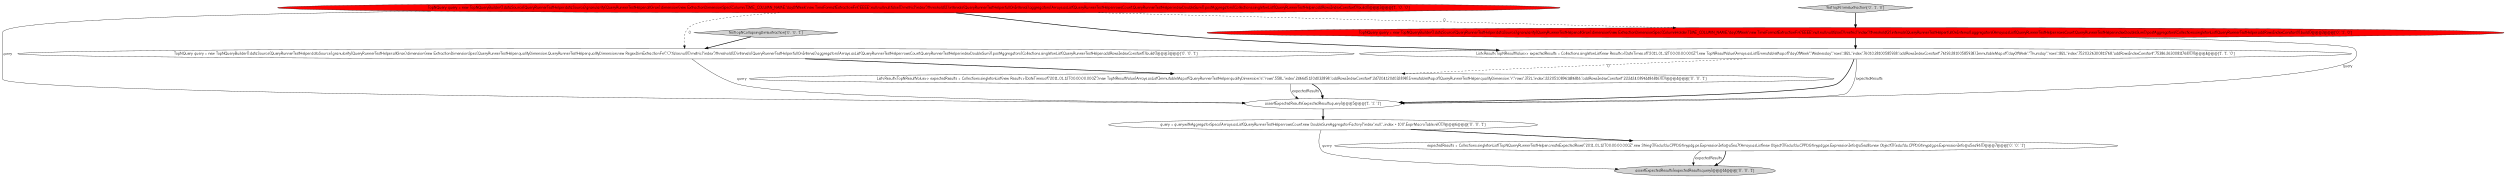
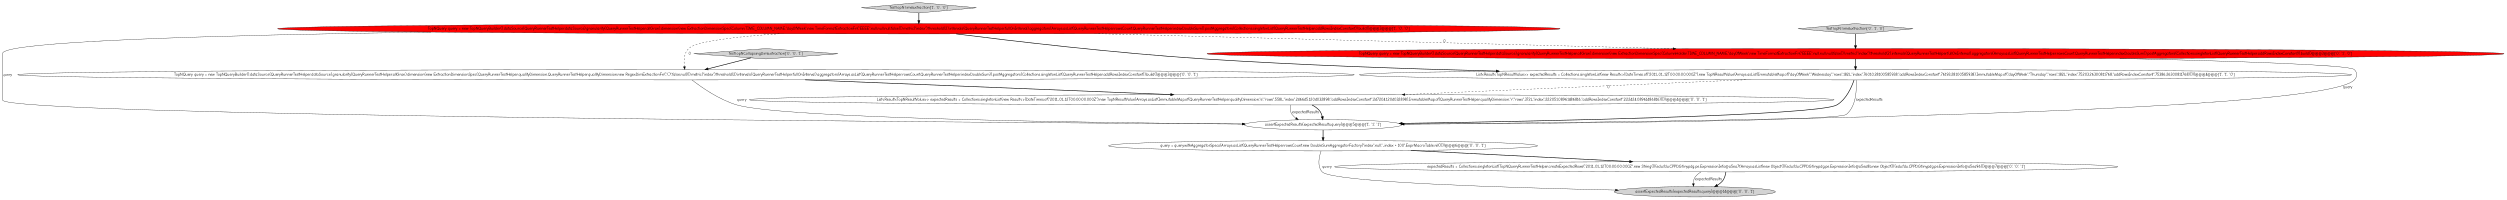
  digraph {
    fontname="Comic Neue"
    node [fillcolor=white shape=ellipse style=filled fontname="Comic Neue"]
    edge [style=bold fontname="Comic Neue"]
    n1 [label="query = query.withAggregatorSpecs(Arrays.asList(QueryRunnerTestHelper.rowsCount,new DoubleSumAggregatorFactory(\"index\",null,\"-index + 100\",ExprMacroTable.nil())))@@@6@@@['0', '0', '1']"]
    n2 [label="expectedResults = Collections.singletonList(TopNQueryRunnerTestHelper.createExpectedRows(\"2011-01-12T00:00:00.000Z\",new String((((edu.fdu.CPPDG.tinypdg.pe.ExpressionInfo@a5ea7f,Arrays.asList(new Object((((edu.fdu.CPPDG.tinypdg.pe.ExpressionInfo@a5ea8b,new Object((((edu.fdu.CPPDG.tinypdg.pe.ExpressionInfo@a5ea96)))@@@7@@@['0', '0', '1']"]
    n3 [fillcolor=lightgray label="assertExpectedResults(expectedResults,query)@@@14@@@['0', '0', '1']"]
    n4 [label="List<Result<TopNResultValue>> expectedResults = Collections.singletonList(new Result<>(DateTimes.of(\"2011-01-12T00:00:00.000Z\"),new TopNResultValue(Arrays.asList(ImmutableMap.of(\"dayOfWeek\",\"Wednesday\",\"rows\",182L,\"index\",76010.28100585938,\"addRowsIndexConstant\",76193.28100585938),ImmutableMap.of(\"dayOfWeek\",\"Thursday\",\"rows\",182L,\"index\",75203.26300811768,\"addRowsIndexConstant\",75386.26300811768)))))@@@4@@@['1', '1', '0']"]
    n5 [label="List<Result<TopNResultValue>> expectedResults = Collections.singletonList(new Result<>(DateTimes.of(\"2011-01-12T00:00:00.000Z\"),new TopNResultValue(Arrays.asList(ImmutableMap.of(QueryRunnerTestHelper.qualityDimension,\"e\",\"rows\",558L,\"index\",246645.1204032898,\"addRowsIndexConstant\",247204.1204032898),ImmutableMap.of(QueryRunnerTestHelper.qualityDimension,\"r\",\"rows\",372L,\"index\",222051.08961486816,\"addRowsIndexConstant\",222424.08961486816)))))@@@4@@@['0', '0', '1']"]
    n6 [label="assertExpectedResults(expectedResults,query)@@@5@@@['1', '1', '1']"]
    n7 [label="TopNQuery query = new TopNQueryBuilder().dataSource(QueryRunnerTestHelper.dataSource).granularity(QueryRunnerTestHelper.allGran).dimension(new ExtractionDimensionSpec(QueryRunnerTestHelper.qualityDimension,QueryRunnerTestHelper.qualityDimension,new RegexDimExtractionFn(\".(.)\",false,null))).metric(\"index\").threshold(2).intervals(QueryRunnerTestHelper.fullOnInterval).aggregators(Arrays.asList(QueryRunnerTestHelper.rowsCount,QueryRunnerTestHelper.indexDoubleSum)).postAggregators(Collections.singletonList(QueryRunnerTestHelper.addRowsIndexConstant)).build()@@@3@@@['0', '0', '1']"]
    n8 [fillcolor=lightgray label="testTopNCollapsingDimExtraction['0', '0', '1']" shape=diamond]
+   n9 [fillcolor=lightgray label="testTopNTimeExtraction['1', '0', '0']" shape=diamond]
    n10 [fillcolor=red label="TopNQuery query = new TopNQueryBuilder().dataSource(QueryRunnerTestHelper.dataSource).granularity(QueryRunnerTestHelper.allGran).dimension(new ExtractionDimensionSpec(Column.TIME_COLUMN_NAME,\"dayOfWeek\",new TimeFormatExtractionFn(\"EEEE\",null,null,null,false))).metric(\"index\").threshold(2).intervals(QueryRunnerTestHelper.fullOnInterval).aggregators(Arrays.asList(QueryRunnerTestHelper.rowsCount,QueryRunnerTestHelper.indexDoubleSum)).postAggregators(Collections.singletonList(QueryRunnerTestHelper.addRowsIndexConstant)).build()@@@3@@@['1', '0', '0']"]
    n11 [fillcolor=lightgray label="testTopNTimeExtraction['0', '1', '0']" shape=diamond]
    n12 [fillcolor=red label="TopNQuery query = new TopNQueryBuilder().dataSource(QueryRunnerTestHelper.dataSource).granularity(QueryRunnerTestHelper.allGran).dimension(new ExtractionDimensionSpec(ColumnHolder.TIME_COLUMN_NAME,\"dayOfWeek\",new TimeFormatExtractionFn(\"EEEE\",null,null,null,false))).metric(\"index\").threshold(2).intervals(QueryRunnerTestHelper.fullOnInterval).aggregators(Arrays.asList(QueryRunnerTestHelper.rowsCount,QueryRunnerTestHelper.indexDoubleSum)).postAggregators(Collections.singletonList(QueryRunnerTestHelper.addRowsIndexConstant)).build()@@@3@@@['0', '1', '0']"]
    n1 -> n2
    n1 -> n3 [label=query style=solid]
    n2 -> n3 [label=expectedResults style=solid]
    n2 -> n3
    n4 -> n5 [label=0 style=dashed]
    n4 -> n6 [label=expectedResults style=solid]
    n4 -> n6
    n5 -> n6 [label=expectedResults style=solid]
    n5 -> n6
    n6 -> n1
    n7 -> n5
    n7 -> n6 [label=query style=solid]
    n8 -> n7
+   n9 -> n10
    n10 -> n4
    n10 -> n6 [label=query style=solid]
    n10 -> n7 [label=0 style=dashed]
    n10 -> n12 [label=0 style=dashed]
    n11 -> n12
    n12 -> n4
    n12 -> n6 [label=query style=solid]
  }
